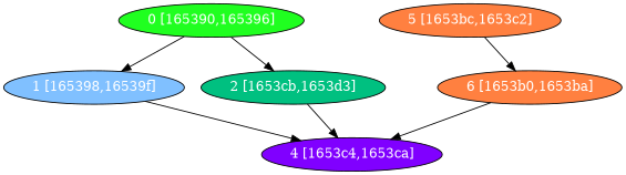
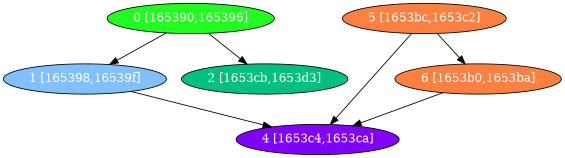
  digraph {
    node [fillcolor="#FF8040" fontcolor="#ffffff" shape=oval style=filled]
    n1 [fillcolor="#20FF20" label="0 [165390,165396]"]
    n2 [fillcolor="#80C0FF" label="1 [165398,16539f]"]
    n3 [fillcolor="#00C080" label="2 [1653cb,1653d3]"]
    n4 [fillcolor="#8000FF" label="4 [1653c4,1653ca]"]
    n5 [label="6 [1653b0,1653ba]"]
    n6 [label="5 [1653bc,1653c2]"]
    n1 -> n2
    n1 -> n3
    n2 -> n4
    n5 -> n4
-   n3 -> n4
+   n6 -> n4
    n6 -> n5
  }
